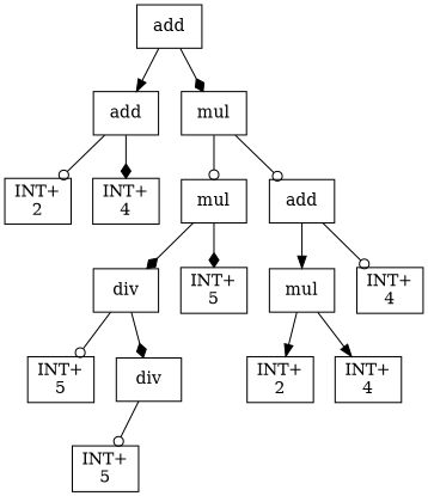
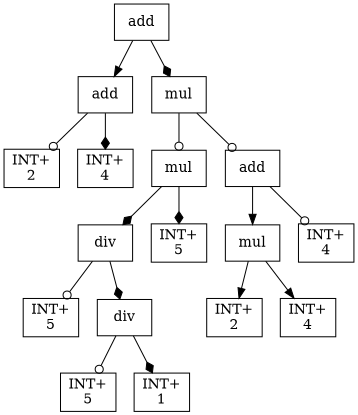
  digraph {
    node [shape=box]
    edge [arrowhead=diamond]
    n1 [label=add]
    n2 [label=add]
    n3 [label=mul]
    n4 [label="INT+\n2"]
    n5 [label="INT+\n4"]
    n6 [label=mul]
    n7 [label=add]
    n8 [label=div]
    n9 [label="INT+\n5"]
    n10 [label="INT+\n5"]
    n11 [label=div]
    n12 [label="INT+\n5"]
+   n13 [label="INT+\n1"]
    n14 [label=mul]
    n15 [label="INT+\n4"]
    n16 [label="INT+\n2"]
    n17 [label="INT+\n4"]
    n1 -> n2 [arrowhead=normal]
    n1 -> n3
    n2 -> n4 [arrowhead=odot]
    n2 -> n5
    n3 -> n6 [arrowhead=odot]
    n3 -> n7 [arrowhead=odot]
    n6 -> n8
    n6 -> n9
    n7 -> n14 [arrowhead=normal]
    n7 -> n15 [arrowhead=odot]
    n8 -> n10 [arrowhead=odot]
    n8 -> n11
    n11 -> n12 [arrowhead=odot]
+   n11 -> n13
    n14 -> n16 [arrowhead=normal]
    n14 -> n17 [arrowhead=normal]
  }
